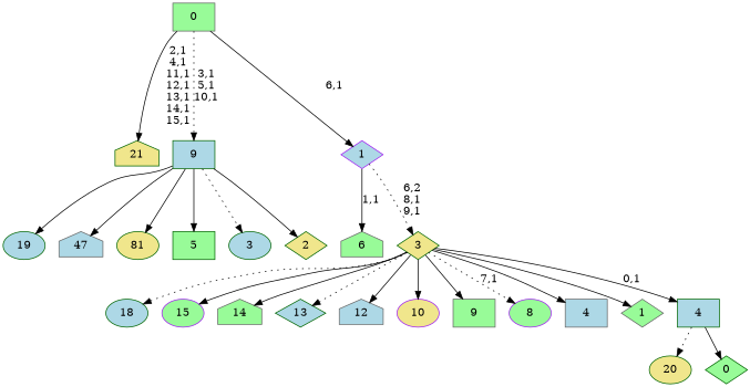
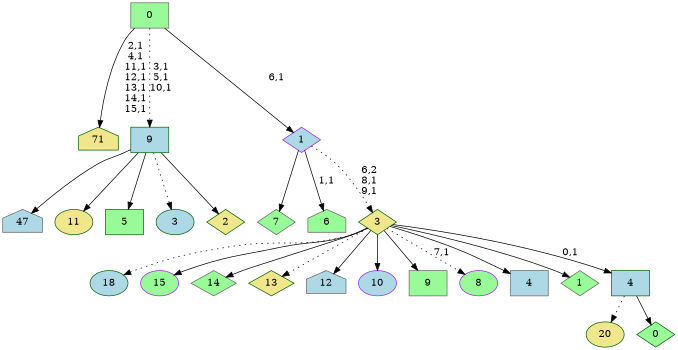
  digraph {
    node [color=darkgreen fillcolor=lightblue shape=ellipse style=filled]
    edge [style=solid]
-   n1 [fillcolor=khaki label=21 shape=house]
+   n1 [fillcolor=khaki label=71 shape=house]
    n2 [fillcolor=khaki label=20]
-   n3 [label=19]
    n4 [label=18]
    n5 [color=gray40 label=47 shape=house]
    n6 [color=purple fillcolor=palegreen label=15]
-   n7 [color=gray40 fillcolor=palegreen label=14 shape=house]
-   n8 [label=13 shape=diamond]
+   n7 [color=gray40 fillcolor=palegreen label=14 shape=diamond]
+   n8 [fillcolor=khaki label=13 shape=diamond]
    n9 [color=gray40 label=12 shape=house]
-   n10 [fillcolor=khaki label=81]
-   n11 [color=purple fillcolor=khaki label=10]
+   n10 [fillcolor=khaki label=11]
+   n11 [color=purple label=10]
    n12 [color=gray40 fillcolor=palegreen label=9 shape=box]
    n13 [color=purple fillcolor=palegreen label=8]
+   n14 [color=gray40 fillcolor=palegreen label=7 shape=diamond]
    n15 [color=gray40 fillcolor=palegreen label=6 shape=house]
    n16 [fillcolor=palegreen label=5 shape=box]
    n17 [color=gray40 label=4 shape=box]
    n18 [label=3]
    n19 [fillcolor=khaki label=2 shape=diamond]
    9 [shape=box]
    n21 [color=gray40 fillcolor=palegreen label=1 shape=diamond]
    n22 [fillcolor=palegreen label=0 shape=diamond]
    4 [shape=box]
    3 [fillcolor=khaki shape=diamond]
    1 [color=purple shape=diamond]
    0 [color=gray40 fillcolor=palegreen shape=box]
-   9 -> n3
    9 -> n5
    9 -> n10
    9 -> n16
    9 -> n18 [style=dotted]
    9 -> n19
    4 -> n2 [style=dotted]
    4 -> n22
    3 -> n4 [style=dotted]
    3 -> n6
    3 -> n7
    3 -> n8 [style=dotted]
    3 -> n9
    3 -> n11
    3 -> n12
    3 -> n13 [label="7,1" style=dotted]
    3 -> n17
    3 -> n21
    3 -> 4 [label="0,1"]
+   1 -> n14
    1 -> n15 [label="1,1"]
    1 -> 3 [label="6,2\n8,1\n9,1" style=dotted]
    0 -> n1 [label="2,1\n4,1\n11,1\n12,1\n13,1\n14,1\n15,1"]
    0 -> 9 [label="3,1\n5,1\n10,1" style=dotted]
    0 -> 1 [label="6,1"]
  }
